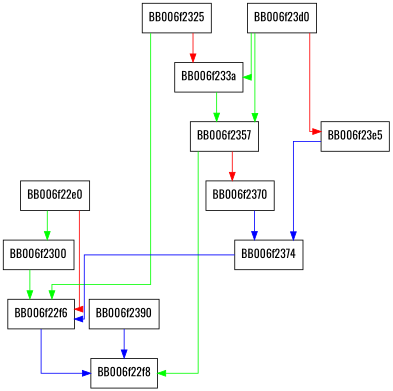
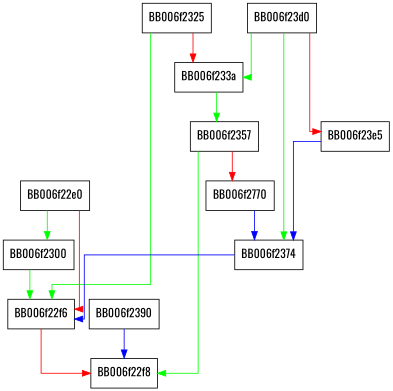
  digraph {
    fontname=Oswald
    splines=ortho
    node [fontname=Oswald shape=box]
    edge [color=green fontname=Oswald]
    BB006f22e0
    BB006f2300
    BB006f22f6
    BB006f22f8
    BB006f2390
    BB006f2325
    BB006f233a
    BB006f2357
    BB006f23d0
    BB006f23e5
-   BB006f2370
+   BB006f2370 [label=BB006f2770]
    BB006f2374
    BB006f22e0 -> BB006f2300
    BB006f22e0 -> BB006f22f6 [color=red]
    BB006f2300 -> BB006f22f6
-   BB006f22f6 -> BB006f22f8 [color=blue]
+   BB006f22f6 -> BB006f22f8 [color=red]
    BB006f2390 -> BB006f22f8 [color=blue]
    BB006f2325 -> BB006f22f6
    BB006f2325 -> BB006f233a [color=red]
    BB006f233a -> BB006f2357
    BB006f2357 -> BB006f22f8
    BB006f2357 -> BB006f2370 [color=red]
    BB006f23d0 -> BB006f233a
-   BB006f23d0 -> BB006f2357
+   BB006f23d0 -> BB006f2374
    BB006f23d0 -> BB006f23e5 [color=red]
    BB006f23e5 -> BB006f2374 [color=blue]
    BB006f2370 -> BB006f2374 [color=blue]
    BB006f2374 -> BB006f22f6 [color=blue]
  }
